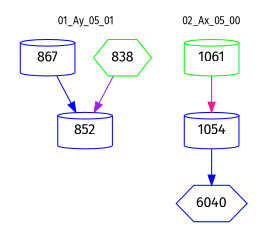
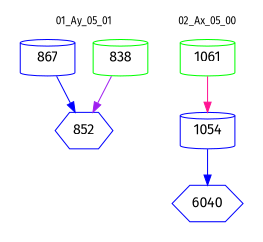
  digraph {
    fontname="Fira Sans"
    node [color=blue fontname="Fira Sans" shape=cylinder]
    edge [color=blue fontname="Fira Sans"]
-   n1 [color=green label=838 shape=hexagon]
-   n2 [label=852]
+   n1 [color=green label=838]
+   n2 [label=852 shape=hexagon]
    n3 [label=867]
    n4 [color=green label=1061]
    n5 [label=1054]
    n6 [label=6040 shape=hexagon]
    subgraph cluster_1 {
      color=white
      fontsize=10
      label="01_Ay_05_01"
      n1
      n2
      n3
    }
    subgraph cluster_2 {
      color=white
      fontsize=10
      label="02_Ax_05_00"
      n4
      n5
      n6
    }
    n1 -> n2 [color=purple]
    n3 -> n2
    n4 -> n5 [color=deeppink]
    n5 -> n6
  }
